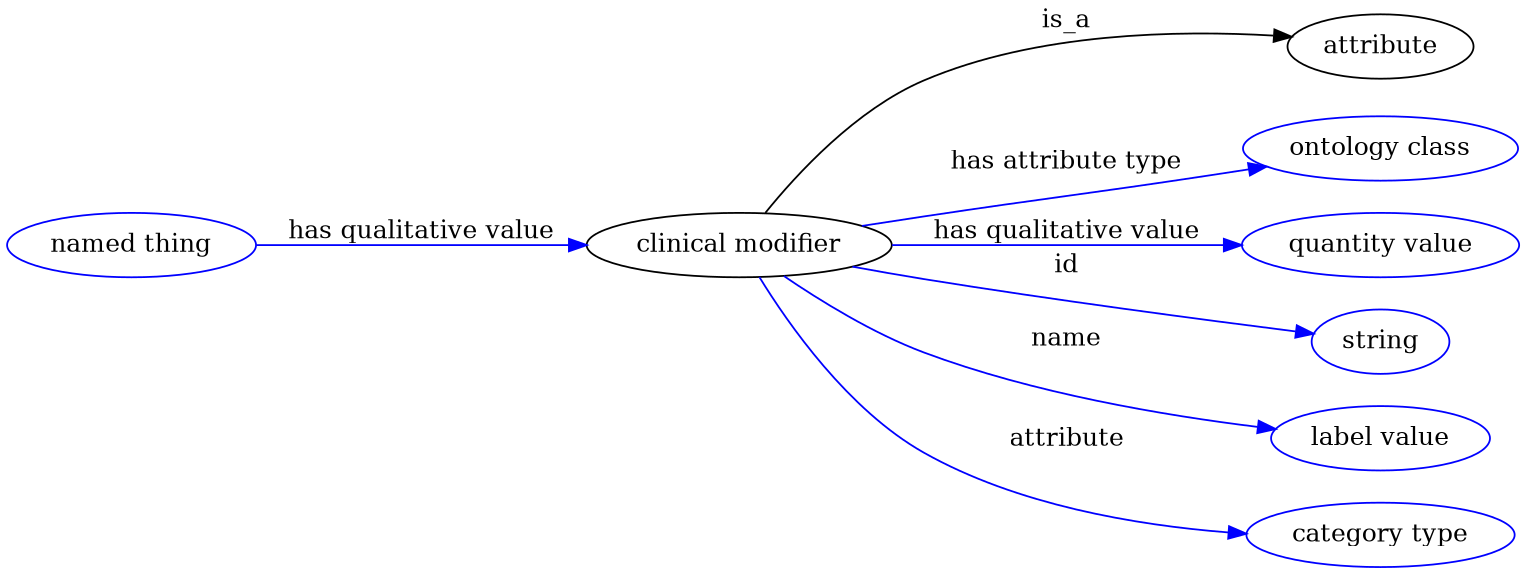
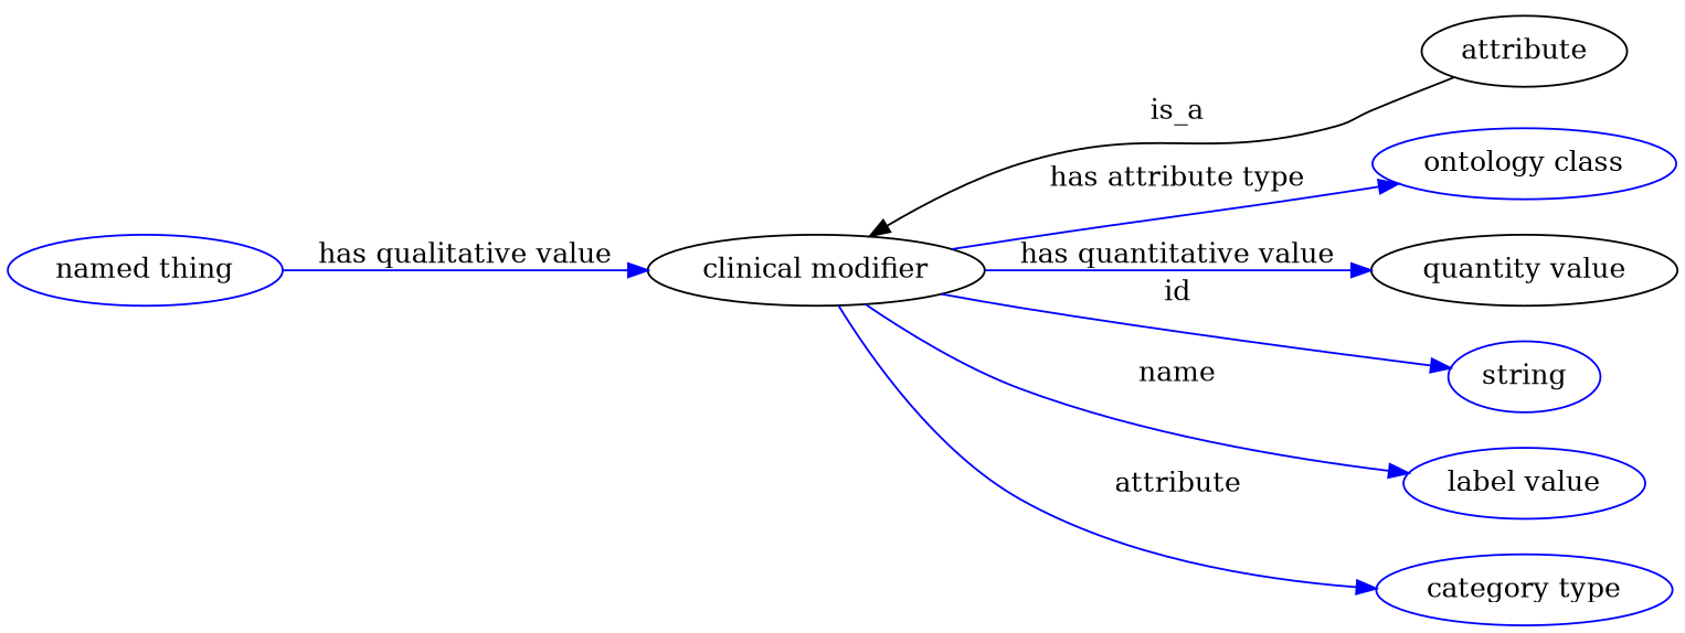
  digraph {
    rankdir=LR
    node [color=blue]
    edge [color=blue style=solid]
    n1 [height=0.5 label="clinical modifier" width=1.9318 color=""]
    attribute [height=0.5 width=1.1193 color=""]
    n3 [height=0.5 label="ontology class" width=1.7151]
-   n4 [height=0.5 label="quantity value" width=1.6971]
+   n4 [color=black height=0.5 label="quantity value" width=1.6971]
    n5 [height=0.5 label=string width=0.84854]
    n6 [height=0.5 label="label value" width=1.2638]
    n7 [height=0.5 label="category type" width=1.6249]
    n8 [height=0.5 label="named thing" width=1.5346]
-   n1 -> attribute [label=is_a color="" style=""]
+   attribute -> n1 [label=is_a color="" style=""]
    n1 -> n3 [label="has attribute type"]
-   n1 -> n4 [label="has qualitative value"]
+   n1 -> n4 [label="has quantitative value"]
    n1 -> n5 [label=id]
    n1 -> n6 [label=name]
    n1 -> n7 [label=attribute]
    n8 -> n1 [label="has qualitative value"]
  }
